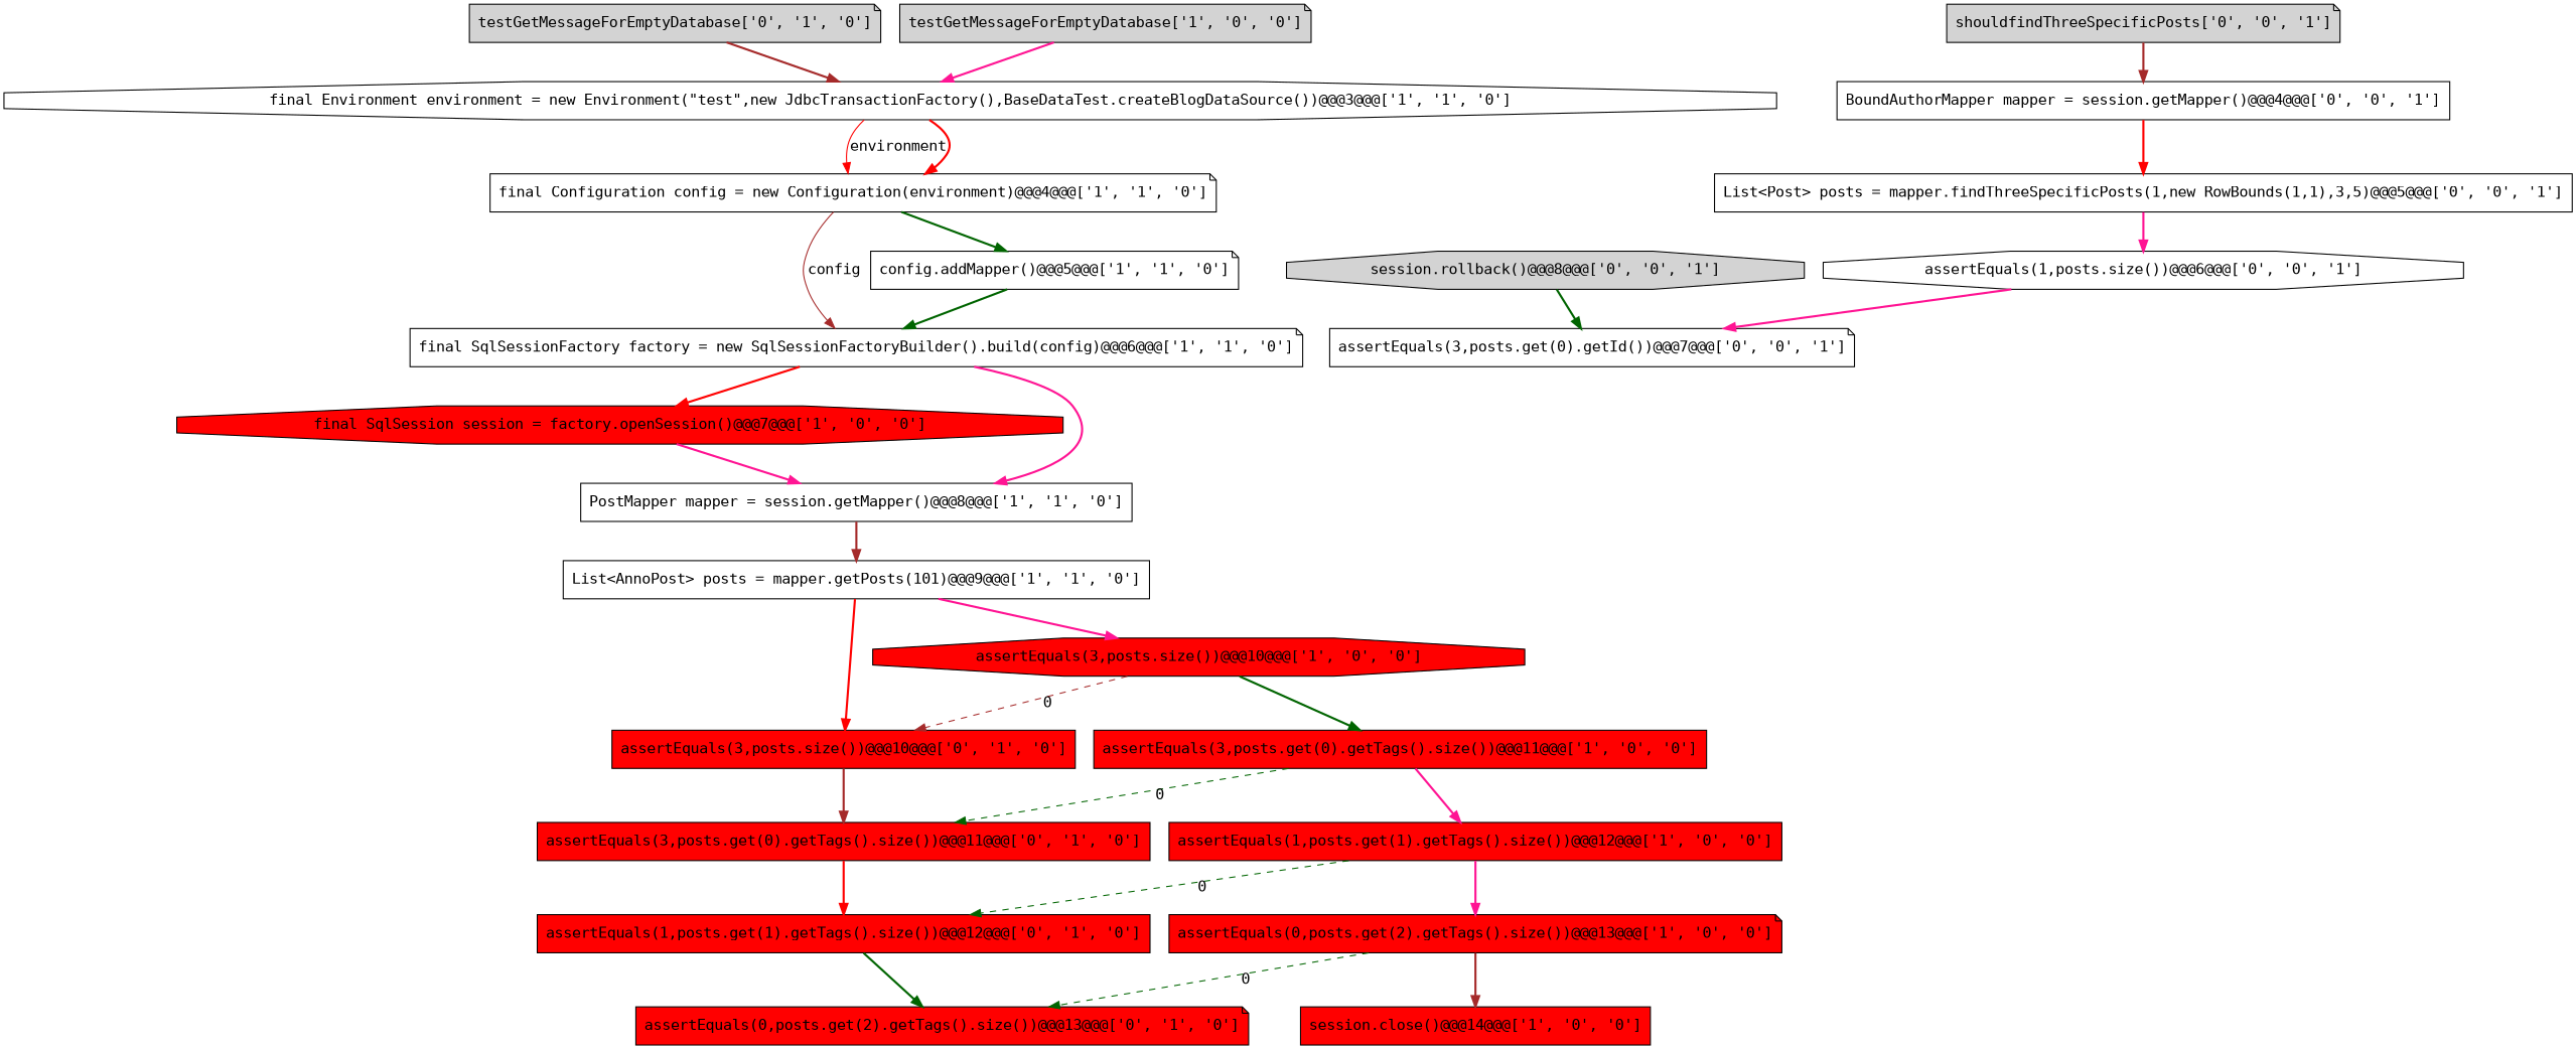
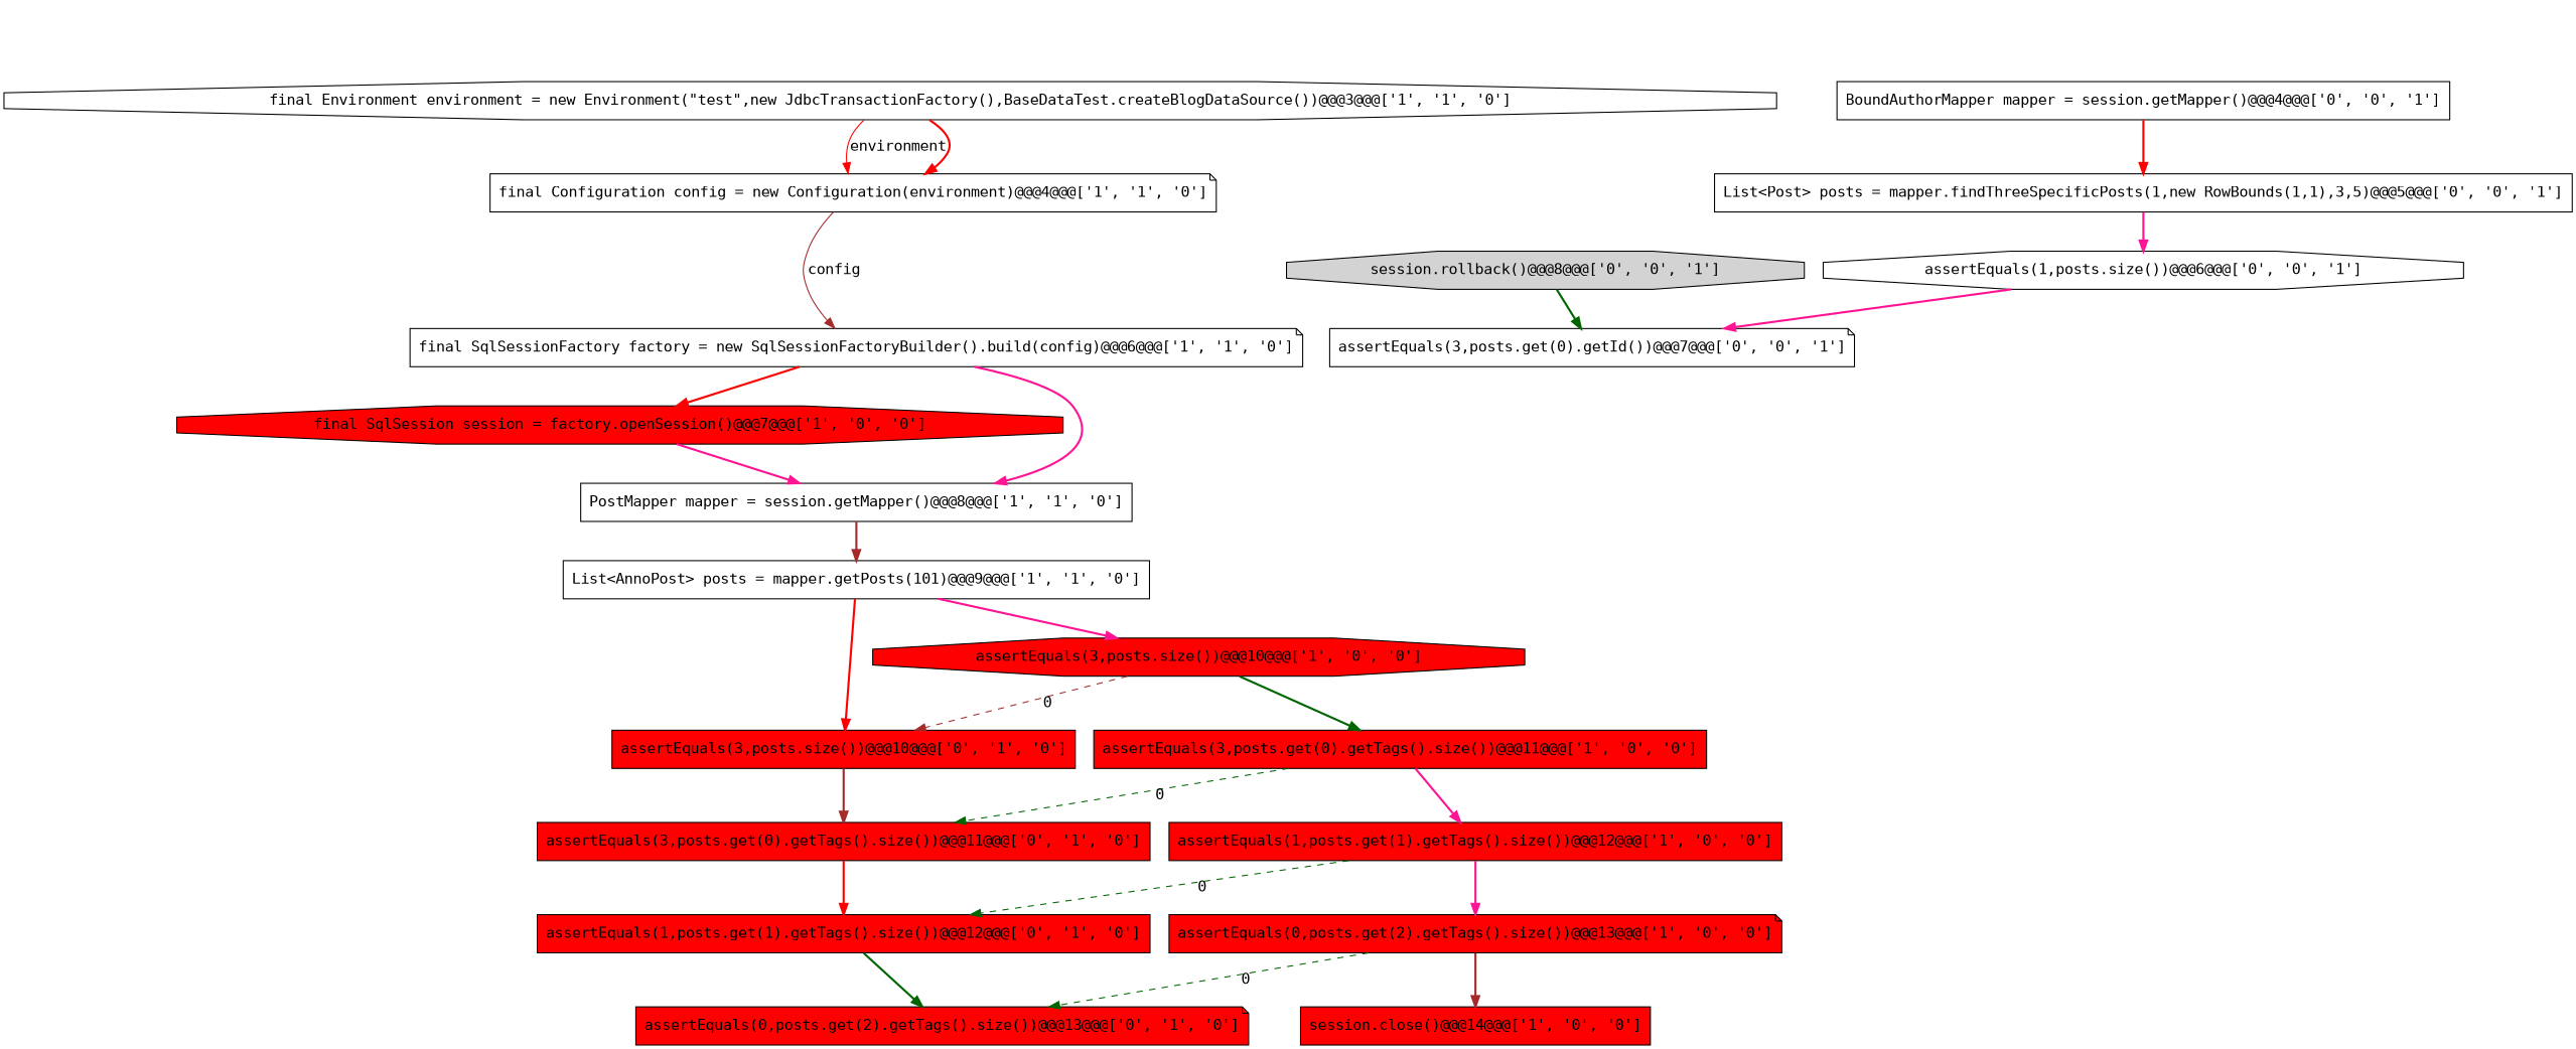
  digraph {
    fontname="DejaVu Sans Mono"
    node [fillcolor=white fontname="DejaVu Sans Mono" shape=box style=filled]
    edge [color=darkgreen fontname="DejaVu Sans Mono" style=bold]
-   n1 [fillcolor=lightgray label="testGetMessageForEmptyDatabase['0', '1', '0']" shape=note]
    n2 [label="final Environment environment = new Environment(\"test\",new JdbcTransactionFactory(),BaseDataTest.createBlogDataSource())@@@3@@@['1', '1', '0']" shape=octagon]
    n3 [label="final Configuration config = new Configuration(environment)@@@4@@@['1', '1', '0']" shape=note]
    n4 [label="assertEquals(3,posts.get(0).getId())@@@7@@@['0', '0', '1']" shape=note]
    n5 [fillcolor=lightgray label="session.rollback()@@@8@@@['0', '0', '1']" shape=octagon]
-   n6 [fillcolor=lightgray label="testGetMessageForEmptyDatabase['1', '0', '0']" shape=note]
    n7 [label="final SqlSessionFactory factory = new SqlSessionFactoryBuilder().build(config)@@@6@@@['1', '1', '0']" shape=note]
-   n8 [label="config.addMapper()@@@5@@@['1', '1', '0']" shape=note]
    n9 [label="List<AnnoPost> posts = mapper.getPosts(101)@@@9@@@['1', '1', '0']"]
    n10 [fillcolor=red label="assertEquals(3,posts.size())@@@10@@@['0', '1', '0']"]
    n11 [fillcolor=red label="assertEquals(3,posts.size())@@@10@@@['1', '0', '0']" shape=octagon]
    n12 [fillcolor=red label="assertEquals(3,posts.get(0).getTags().size())@@@11@@@['0', '1', '0']"]
    n13 [fillcolor=red label="assertEquals(3,posts.get(0).getTags().size())@@@11@@@['1', '0', '0']"]
    n14 [label="assertEquals(1,posts.size())@@@6@@@['0', '0', '1']" shape=octagon]
    n15 [fillcolor=red label="assertEquals(1,posts.get(1).getTags().size())@@@12@@@['1', '0', '0']"]
    n16 [fillcolor=red label="assertEquals(1,posts.get(1).getTags().size())@@@12@@@['0', '1', '0']"]
    n17 [fillcolor=red label="assertEquals(0,posts.get(2).getTags().size())@@@13@@@['1', '0', '0']" shape=note]
    n18 [fillcolor=red label="assertEquals(0,posts.get(2).getTags().size())@@@13@@@['0', '1', '0']" shape=note]
    n19 [fillcolor=red label="session.close()@@@14@@@['1', '0', '0']"]
    n20 [fillcolor=red label="final SqlSession session = factory.openSession()@@@7@@@['1', '0', '0']" shape=octagon]
    n21 [label="PostMapper mapper = session.getMapper()@@@8@@@['1', '1', '0']"]
-   n22 [fillcolor=lightgray label="shouldfindThreeSpecificPosts['0', '0', '1']" shape=note]
    n23 [label="BoundAuthorMapper mapper = session.getMapper()@@@4@@@['0', '0', '1']"]
    n24 [label="List<Post> posts = mapper.findThreeSpecificPosts(1,new RowBounds(1,1),3,5)@@@5@@@['0', '0', '1']"]
-   n1 -> n2 [color=brown]
    n2 -> n3 [color=red label=environment style=solid]
    n2 -> n3 [color=red]
    n3 -> n7 [color=brown label=config style=solid]
-   n3 -> n8
    n5 -> n4
-   n6 -> n2 [color=deeppink]
    n7 -> n20 [color=red]
    n7 -> n21 [color=deeppink]
-   n8 -> n7
    n9 -> n10 [color=red]
    n9 -> n11 [color=deeppink]
    n10 -> n12 [color=brown]
    n11 -> n10 [color=brown label=0 style=dashed]
    n11 -> n13
    n12 -> n16 [color=red]
    n13 -> n12 [label=0 style=dashed]
    n13 -> n15 [color=deeppink]
    n14 -> n4 [color=deeppink]
    n15 -> n16 [label=0 style=dashed]
    n15 -> n17 [color=deeppink]
    n16 -> n18
    n17 -> n18 [label=0 style=dashed]
    n17 -> n19 [color=brown]
    n20 -> n21 [color=deeppink]
    n21 -> n9 [color=brown]
-   n22 -> n23 [color=brown]
    n23 -> n24 [color=red]
    n24 -> n14 [color=deeppink]
  }
